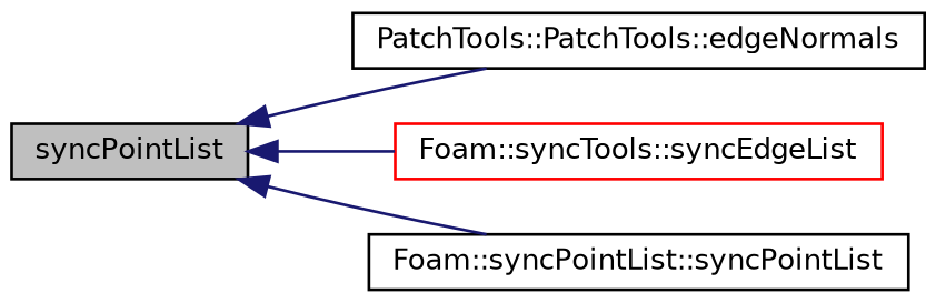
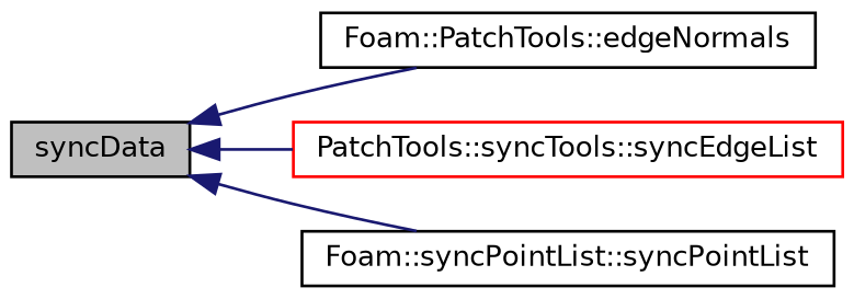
  digraph {
    rankdir=LR
    node [color=black fontname=Helvetica fontsize=10 shape=record]
    edge [color=midnightblue dir=back fontname=Helvetica fontsize=10 labelfontname=Helvetica labelfontsize=10 style=solid]
-   n1 [fillcolor=grey75 fontcolor=black height=0.2 label=syncPointList style=filled width=0.4]
-   n2 [height=0.2 label="PatchTools::PatchTools::edgeNormals" width=0.4]
-   n3 [color=red height=0.2 label="Foam::syncTools::syncEdgeList" width=0.4]
+   n1 [fillcolor=grey75 fontcolor=black height=0.2 label=syncData style=filled width=0.4]
+   n2 [height=0.2 label="Foam::PatchTools::edgeNormals" width=0.4]
+   n3 [color=red height=0.2 label="PatchTools::syncTools::syncEdgeList" width=0.4]
    n4 [height=0.2 label="Foam::syncPointList::syncPointList" width=0.4]
    n1 -> n2
    n1 -> n3
    n1 -> n4
  }
